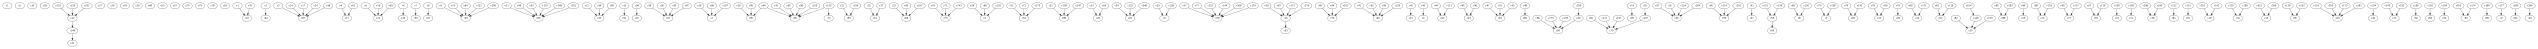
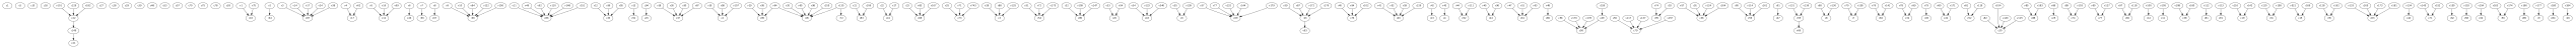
  strict digraph {
    fontname=Nunito
    node [fontname=Nunito]
    edge [fontname=Nunito weight=1]
    c1
    c5
    c10
    c18
    c22
    v149
    c21
    c27
    c28
    c29
    c39
    c48
    c53
    c57
    c70
    c75
    c78
    c93
    v1
    c16
    v2
    c64
    v3
    c87
    v4
    c17
    v5
    c12
    v6
    c46
    v7
    c90
    v8
    c67
    v9
    c66
    v10
    v11
    c86
    v12
    c33
    v13
    c51
    v14
    c94
    v15
    v16
    v17
    v18
    c37
    v19
    c2
    v20
    c45
    v21
    c83
    v22
    c41
    v23
    c68
    v24
    v25
    c73
    v26
    v27
    v28
    c3
    v29
    c65
    v30
    v31
    c54
    v32
    c89
    v33
    c20
    v34
    c43
    v35
    c6
    v36
    v37
    c69
    v38
    v39
    c23
    v93
    v40
    c76
    v41
    c40
    v42
    c13
    v43
    c4
    v44
    c92
    v45
    c24
    v46
    v47
    c61
    v48
    c80
    v49
    c56
    v50
    c79
    v51
    v52
    v53
    c95
    v54
    v55
    v56
    v57
    c36
    v58
    v59
    v60
    c59
    v61
    c47
    v62
    v63
    v64
    v65
    c55
    v66
    v67
    v68
    c8
    v69
    v70
    c7
    v71
    v72
    v74
    v75
    v76
    c82
    v77
    v78
    c32
    v79
    c49
    v80
    c42
    v81
    c52
    v82
    c30
    v83
    v84
    v85
    c88
    v86
    c25
    v87
    v88
    v89
    c74
    v90
    c77
    v91
    v92
    v94
    v95
    v96
    v97
    c60
    v98
    v99
    v100
    c14
    v101
    v102
    v103
    v104
    v105
    c11
    v106
    v107
    v108
    c38
    v109
    v110
    v111
    v112
    c81
    v113
    c91
    v114
    v115
    v116
    c19
    v117
    v118
    v119
    v120
    c31
    n202 [label=v521]
    c15
    v122
    v123
    v124
    v125
    v126
    v127
    v128
    c35
    v129
    v130
    v131
    v132
    v133
    c63
    v134
    c44
    v135
    c72
    v136
    v137
    v138
    v139
    v140
    v141
    v142
    n229 [label=v743]
    v144
    v145
    c71
    n233 [label=v346]
    v147
    v148
    v150
    c62
    v151
    v152
    v153
    c58
    v154
    c34
    v155
    v156
    v157
    v158
    v159
    v160
    v161
    v162
    v163
    c50
    v164
    v165
    v166
    c85
    v167
-   v168
    v169
    v170
    v171
    v172
    v173
    v174
    v175
    v176
    v177
    c9
    v178
    v179
    v180
    c84
    v181
    v182
    v183
    v184
    c26
    c22 -> v149
    v149 -> c21
    v1 -> c16
    v2 -> c64
    v3 -> c87
    v4 -> c17
    v5 -> c12
    v6 -> c46
    v7 -> c90
    v8 -> c67
    v9 -> c66
    v10 -> c66
    v11 -> c86
    v12 -> c33
    v13 -> c51
    v14 -> c87
    c94 -> v15
    v16 -> c12
    v17 -> c87
    v18 -> c37
    v19 -> c2
    v20 -> c45
    v21 -> c83
    v22 -> c41
    v23 -> c68
    v24 -> c87
    v25 -> c73
    v26 -> c37
    v27 -> c41
    v28 -> c3
    v29 -> c65
    v30 -> c37
    v31 -> c54
    v32 -> c89
    v33 -> c20
    v34 -> c43
    v35 -> c6
    v36 -> c33
    v37 -> c69
    v38 -> c87
    v39 -> c23
    c23 -> v93
    v40 -> c76
    v41 -> c40
    v42 -> c13
    v43 -> c4
    v44 -> c92
    v45 -> c24
    v46 -> c86
    v47 -> c61
    v48 -> c80
    v49 -> c56
    v50 -> c79
    v51 -> c61
    v52 -> c40
-   v53 -> v157
+   v53 -> c95
    v54 -> c20
    v55 -> c33
    v56 -> c56
    v57 -> c36
    v58 -> c2
    v59 -> c40
    v60 -> c59
    v61 -> c47
    v62 -> c17
    v63 -> c61
    v64 -> c45
    v64 -> c65
    v65 -> c45
    c55 -> v66
    v67 -> c37
    v68 -> c8
    v69 -> c12
    v70 -> c7
    v71 -> c73
    v72 -> c54
    v74 -> c95
    v75 -> c16
    v76 -> c82
    v77 -> c69
    v78 -> c32
    v79 -> c49
    v80 -> c42
    v81 -> c52
    v82 -> c30
    v83 -> c68
    v84 -> c66
    v85 -> c88
    v86 -> c25
    v87 -> c23
    v88 -> c3
    v89 -> c74
    v90 -> c77
    v91 -> c36
    v92 -> c86
    v94 -> c76
    v95 -> c65
    v96 -> c24
    v97 -> c60
    v98 -> c45
    v99 -> c32
    v100 -> c14
    v101 -> c22
    v102 -> c76
    v103 -> c74
-   v104 -> v140
+   v104 -> c30
    v105 -> c11
    v106 -> c83
    v107 -> c2
    v108 -> c38
    v109 -> c89
    v110 -> c86
    v111 -> c92
    v112 -> c81
    v113 -> c91
    v114 -> c59
    v115 -> c30
    v116 -> c19
    v117 -> c79
    v118 -> c60
    v119 -> c52
    v120 -> c31
    n202 -> c15
    v122 -> c66
    v123 -> c43
    v124 -> c36
    v125 -> c3
    v126 -> c40
    v127 -> c77
    v128 -> c35
    v129 -> c22
    v130 -> c8
    v131 -> c55
    v132 -> c69
    v133 -> c63
    v134 -> c44
    v135 -> c45
    v135 -> c72
    v136 -> c55
    v137 -> c79
    v138 -> c7
    v139 -> c6
    v140 -> c30
    v141 -> c82
    v142 -> c19
    n229 -> c73
    v144 -> c69
    v145 -> c71
    n233 -> c43
    v147 -> c89
    v148 -> c86
    v150 -> c62
    v151 -> c86
    v152 -> c71
    v153 -> c58
    v154 -> c34
    v155 -> c45
    v156 -> c66
    v157 -> c79
    v158 -> c31
    v159 -> v49
    v160 -> c38
    v161 -> c59
    v162 -> c35
    v163 -> c50
    v164 -> c36
    v165 -> c63
    v166 -> c85
    v167 -> c68
-   v168 -> c69
    v169 -> c15
    v170 -> c56
    v171 -> c42
    v172 -> c23
    v173 -> c63
    v174 -> c50
    v175 -> c54
    v176 -> c23
    v177 -> c9
    v178 -> c56
    v179 -> c69
    v180 -> c84
    v181 -> c63
    v182 -> c22
    v183 -> c88
    v184 -> c26
  }
